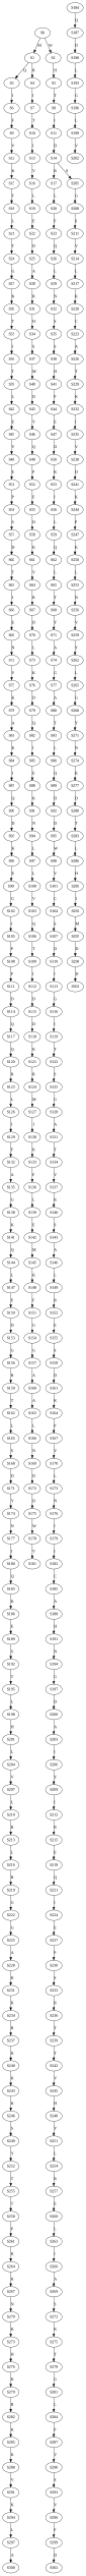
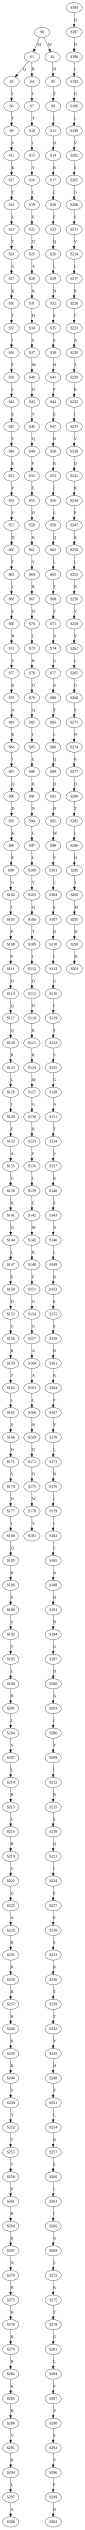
  strict digraph {
    fontname="Liberation Serif"
    node [fontname="Liberation Serif"]
    edge [fontname="Liberation Serif"]
    S0
    S1
    S2
    S3
    S4
    S5
    S6
    S7
    S8
    S9
    S10
    S11
    S12
    S13
    S14
    S15
    S16
    S17
    S18
    S19
    S20
    S21
    S22
    S23
    S24
    S25
    S26
    S27
    S28
    S29
    S30
    S31
    S32
    S33
    S34
    S35
    S36
    S37
    S38
    S39
    S40
    S41
    S42
    S43
    S44
    S45
    S46
    S47
    S48
    S49
    S50
    S51
    S52
    S53
    S54
    S55
    S56
    S57
    S58
    S59
    S60
    S61
    S62
    S63
    S64
    S65
    S66
    S67
    S68
    S69
    S70
    S71
    S72
    S73
    S74
    S75
    S76
    S77
    S78
    S79
    S80
    S81
    S82
    S83
    S84
    S85
    S86
    S87
    S88
    S89
    S90
    S91
    S92
    S93
    S94
    S95
    S96
    S97
    S98
    S99
    S100
    S101
    S102
    S103
    S104
    S105
    S106
    S107
    S108
    S109
    S110
    S111
    S112
    S113
    S114
    S115
    S116
    S117
    S118
    S119
    S120
    S121
    S122
    S123
    S124
    S125
    S126
    S127
    S128
    S129
    S130
    S131
    S132
    S133
    S134
    S135
    S136
    S137
    S138
    S139
    S140
    S141
    S142
    S143
    S144
    S145
    S146
    S147
    S148
    S149
    S150
    S151
    S152
    S153
    S154
    S155
    S156
    S157
    S158
    S159
    S160
    S161
    S162
    S163
    S164
    S165
    S166
    S167
    S168
    S169
    S170
    S171
    S172
    S173
    S174
    S175
    S176
    S177
    S178
    S179
    S180
    S181
    S182
    S183
    S185
    S186
    S184
    S187
    S188
    S189
    S190
    S191
    S192
    S193
    S194
    S195
    S196
    S197
    S198
    S199
    S200
    S201
    S202
    S203
    S204
    S205
    S206
    S207
    S208
    S209
    S210
    S211
    S212
    S213
    S214
    S215
    S216
    S217
    S218
    S219
    S220
    S221
    S222
    S223
    S224
    S225
    S226
    S227
    S228
    S229
    S230
    S231
    S232
    S233
    S234
    S235
    S236
    S237
    S238
    S239
    S240
    S241
    S242
    S243
    S244
    S245
    S246
    S247
    S248
    S249
    S250
    S251
    S252
    S253
    S254
    S255
    S256
    S257
    S258
    S259
    S260
    S261
    S262
    S263
    S264
    S265
    S266
    S267
    S268
    S269
    S270
    S271
    S272
    S273
    S274
    S275
    S276
    S277
    S278
    S279
    S280
    S281
    S282
    S283
    S284
    S285
    S286
    S287
    S288
    S289
    S290
    S291
    S292
    S293
    S294
    S295
    S296
    S297
    S298
    S299
    S300
    S301
    S302
    S0 -> S1 [label=M]
    S0 -> S2 [label=W]
    S1 -> S3 [label=Q]
    S1 -> S4 [label=R]
    S2 -> S5 [label=H]
    S3 -> S6 [label=I]
    S4 -> S7 [label=I]
    S5 -> S8 [label=T]
    S6 -> S9 [label=F]
    S7 -> S10 [label=T]
    S8 -> S11 [label=I]
    S9 -> S12 [label=V]
    S10 -> S13 [label=I]
    S11 -> S14 [label=D]
    S12 -> S15 [label=K]
    S13 -> S16 [label=V]
    S14 -> S17 [label=R]
    S15 -> S18 [label=T]
    S16 -> S19 [label=L]
    S17 -> S20 [label=L]
    S18 -> S21 [label=L]
    S19 -> S22 [label=E]
    S20 -> S23 [label=F]
    S21 -> S24 [label=T]
    S22 -> S25 [label=D]
    S23 -> S26 [label=Q]
    S24 -> S27 [label=G]
    S25 -> S28 [label=A]
    S26 -> S29 [label=L]
    S27 -> S30 [label=K]
    S28 -> S31 [label=R]
    S29 -> S32 [label=N]
    S30 -> S33 [label=T]
    S31 -> S34 [label=H]
    S32 -> S35 [label=S]
    S33 -> S36 [label=I]
    S34 -> S37 [label=S]
    S35 -> S38 [label=S]
    S36 -> S39 [label=T]
    S37 -> S40 [label=M]
    S38 -> S41 [label=H]
    S39 -> S42 [label=L]
    S40 -> S43 [label=D]
    S41 -> S44 [label=P]
    S42 -> S45 [label=E]
    S43 -> S46 [label=V]
    S44 -> S47 [label=E]
    S45 -> S48 [label=V]
    S46 -> S49 [label=Q]
    S47 -> S50 [label=D]
    S48 -> S51 [label=E]
    S49 -> S52 [label=P]
    S50 -> S53 [label=K]
    S51 -> S54 [label=P]
    S52 -> S55 [label=E]
    S53 -> S56 [label=I]
    S54 -> S57 [label=S]
    S55 -> S58 [label=D]
    S56 -> S59 [label=L]
    S57 -> S60 [label=D]
    S58 -> S61 [label=K]
    S59 -> S62 [label=Q]
    S60 -> S63 [label=T]
    S61 -> S64 [label=V]
    S62 -> S65 [label=L]
    S63 -> S66 [label=I]
    S64 -> S67 [label=R]
    S65 -> S68 [label=T]
    S66 -> S69 [label=E]
    S67 -> S70 [label=D]
    S68 -> S71 [label=Y]
    S69 -> S72 [label=N]
    S70 -> S73 [label=L]
    S71 -> S74 [label=A]
    S72 -> S75 [label=V]
    S73 -> S76 [label=K]
    S74 -> S77 [label=G]
    S75 -> S78 [label=K]
    S76 -> S79 [label=D]
    S77 -> S80 [label=A]
    S78 -> S81 [label=A]
    S79 -> S82 [label=Q]
    S80 -> S83 [label=T]
    S81 -> S84 [label=K]
    S82 -> S85 [label=I]
    S83 -> S86 [label=L]
    S84 -> S87 [label=I]
    S85 -> S88 [label=E]
    S86 -> S89 [label=Q]
    S87 -> S90 [label=Q]
    S88 -> S91 [label=K]
    S89 -> S92 [label=D]
    S90 -> S93 [label=D]
    S91 -> S94 [label=N]
    S92 -> S95 [label=D]
    S93 -> S96 [label=K]
    S94 -> S97 [label=L]
    S95 -> S98 [label=W]
    S96 -> S99 [label=E]
    S97 -> S100 [label=L]
    S98 -> S101 [label=V]
    S99 -> S102 [label=G]
    S100 -> S103 [label=V]
    S101 -> S104 [label=C]
    S102 -> S105 [label=I]
    S103 -> S106 [label=Q]
    S104 -> S107 [label=S]
    S105 -> S108 [label=P]
    S106 -> S109 [label=T]
    S107 -> S110 [label=D]
    S108 -> S111 [label=P]
    S109 -> S112 [label=I]
    S110 -> S113 [label=I]
    S111 -> S114 [label=D]
    S112 -> S115 [label=D]
    S113 -> S116 [label=G]
    S114 -> S117 [label=Q]
    S115 -> S118 [label=D]
    S116 -> S119 [label=I]
    S117 -> S120 [label=Q]
    S118 -> S121 [label=K]
    S119 -> S122 [label=T]
    S120 -> S123 [label=R]
    S121 -> S124 [label=R]
    S122 -> S125 [label=S]
    S123 -> S126 [label=L]
    S124 -> S127 [label=M]
    S125 -> S128 [label=G]
    S126 -> S129 [label=I]
-   S127 -> S130 [label=I]
+   S127 -> S130 [label=G]
    S128 -> S131 [label=A]
    S129 -> S132 [label=F]
    S130 -> S133 [label=K]
    S131 -> S134 [label=T]
    S132 -> S135 [label=A]
    S133 -> S136 [label=F]
    S134 -> S137 [label=V]
    S135 -> S138 [label=G]
    S136 -> S139 [label=L]
    S137 -> S140 [label=K]
    S138 -> S141 [label=K]
    S139 -> S142 [label=E]
    S140 -> S143 [label=S]
    S141 -> S144 [label=Q]
    S142 -> S145 [label=M]
    S143 -> S146 [label=A]
    S144 -> S147 [label=L]
    S145 -> S148 [label=K]
    S146 -> S149 [label=L]
    S147 -> S150 [label=E]
    S148 -> S151 [label=F]
    S149 -> S152 [label=R]
    S150 -> S153 [label=D]
    S151 -> S154 [label=G]
    S152 -> S155 [label=E]
    S153 -> S156 [label=G]
    S154 -> S157 [label=G]
    S155 -> S158 [label=S]
    S156 -> S159 [label=R]
    S157 -> S160 [label=A]
    S158 -> S161 [label=D]
    S159 -> S162 [label=T]
    S160 -> S163 [label=A]
    S161 -> S164 [label=K]
    S162 -> S165 [label=L]
    S163 -> S166 [label=L]
    S164 -> S167 [label=P]
    S165 -> S168 [label=S]
    S166 -> S169 [label=N]
    S167 -> S170 [label=V]
    S168 -> S171 [label=D]
    S169 -> S172 [label=D]
    S170 -> S173 [label=L]
    S171 -> S174 [label=Y]
    S172 -> S175 [label=D]
    S173 -> S176 [label=N]
    S174 -> S177 [label=N]
    S175 -> S178 [label=W]
    S176 -> S179 [label=I]
    S177 -> S180 [label=I]
    S178 -> S181 [label=V]
    S179 -> S182 [label=I]
    S180 -> S183 [label=Q]
    S182 -> S185 [label=C]
    S183 -> S186 [label=K]
    S185 -> S188 [label=A]
    S186 -> S189 [label=E]
    S184 -> S187 [label=Q]
    S187 -> S190 [label=D]
    S188 -> S191 [label=H]
    S189 -> S192 [label=S]
    S190 -> S193 [label=L]
    S191 -> S194 [label=N]
    S192 -> S195 [label=T]
    S193 -> S196 [label=G]
    S194 -> S197 [label=G]
    S195 -> S198 [label=L]
    S196 -> S199 [label=L]
    S197 -> S200 [label=D]
    S198 -> S201 [label=H]
    S199 -> S202 [label=V]
    S200 -> S203 [label=A]
    S201 -> S204 [label=L]
-   S14 -> S205 [label=S]
+   S202 -> S205 [label=S]
    S203 -> S206 [label=I]
    S204 -> S207 [label=V]
    S205 -> S208 [label=G]
    S206 -> S209 [label=Y]
    S207 -> S210 [label=L]
    S208 -> S211 [label=S]
    S209 -> S212 [label=I]
    S210 -> S213 [label=R]
    S211 -> S214 [label=V]
    S212 -> S215 [label=R]
    S213 -> S216 [label=L]
    S214 -> S217 [label=L]
    S215 -> S218 [label=E]
    S216 -> S219 [label=R]
    S217 -> S220 [label=K]
    S218 -> S221 [label=Q]
    S219 -> S222 [label=G]
    S220 -> S223 [label=C]
    S221 -> S224 [label=I]
    S222 -> S225 [label=G]
    S223 -> S226 [label=A]
    S224 -> S227 [label=E]
    S225 -> S228 [label=A]
    S226 -> S229 [label=T]
    S227 -> S230 [label=P]
    S228 -> S231 [label=K]
    S229 -> S232 [label=K]
    S230 -> S233 [label=S]
    S231 -> S234 [label=K]
    S232 -> S235 [label=I]
    S233 -> S236 [label=K]
    S234 -> S237 [label=R]
    S235 -> S238 [label=V]
    S236 -> S239 [label=T]
    S237 -> S240 [label=K]
    S238 -> S241 [label=D]
    S239 -> S242 [label=T]
    S240 -> S243 [label=K]
    S241 -> S244 [label=K]
    S242 -> S245 [label=V]
    S243 -> S246 [label=K]
    S244 -> S247 [label=P]
    S245 -> S248 [label=H]
    S246 -> S249 [label=S]
    S247 -> S250 [label=K]
    S248 -> S251 [label=Y]
    S249 -> S252 [label=Y]
    S250 -> S253 [label=L]
    S251 -> S254 [label=L]
    S252 -> S255 [label=T]
    S253 -> S256 [label=N]
    S254 -> S257 [label=R]
    S255 -> S258 [label=T]
    S256 -> S259 [label=V]
    S257 -> S260 [label=E]
    S258 -> S261 [label=P]
    S259 -> S262 [label=Y]
    S260 -> S263 [label=L]
    S261 -> S264 [label=K]
    S262 -> S265 [label=L]
    S263 -> S266 [label=I]
    S264 -> S267 [label=K]
    S265 -> S268 [label=G]
    S266 -> S269 [label=A]
    S267 -> S270 [label=N]
    S268 -> S271 [label=Y]
    S269 -> S272 [label=S]
    S270 -> S273 [label=K]
    S271 -> S274 [label=N]
    S272 -> S275 [label=K]
    S273 -> S276 [label=H]
    S274 -> S277 [label=K]
    S275 -> S278 [label=T]
    S276 -> S279 [label=K]
    S277 -> S280 [label=D]
    S278 -> S281 [label=G]
    S279 -> S282 [label=R]
    S280 -> S283 [label=T]
    S281 -> S284 [label=L]
    S282 -> S285 [label=K]
    S283 -> S286 [label=L]
    S284 -> S287 [label=P]
    S285 -> S288 [label=K]
    S286 -> S289 [label=H]
    S287 -> S290 [label=V]
    S288 -> S291 [label=V]
    S289 -> S292 [label=I]
    S290 -> S293 [label=S]
    S291 -> S294 [label=K]
    S292 -> S295 [label=M]
    S293 -> S296 [label=V]
    S294 -> S297 [label=L]
    S295 -> S298 [label=D]
    S296 -> S299 [label=F]
    S297 -> S300 [label=A]
    S298 -> S301 [label=D]
    S299 -> S302 [label=D]
  }
